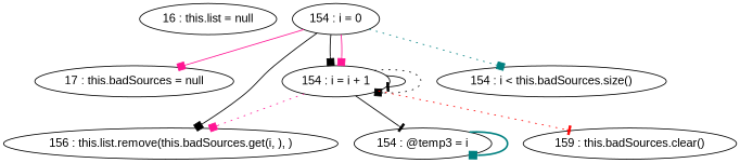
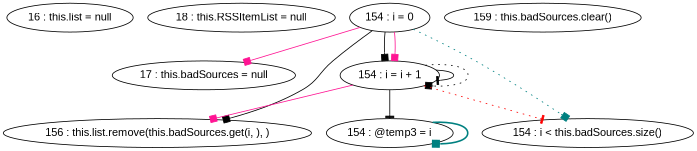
  digraph {
    fontname="Liberation Sans"
    node [fontname="Liberation Sans"]
    edge [arrowhead=box color=black fontname="Liberation Sans" style=solid]
    "16 : this.list = null"
+   "18 : this.RSSItemList = null"
    "154 : i = 0"
    "17 : this.badSources = null"
    "154 : i = i + 1"
    "156 : this.list.remove(this.badSources.get(i, ), )"
    "154 : i < this.badSources.size()"
    "154 : @temp3 = i"
    "159 : this.badSources.clear()"
    "154 : i = 0" -> "17 : this.badSources = null" [color=deeppink]
    "154 : i = 0" -> "154 : i = i + 1"
    "154 : i = 0" -> "154 : i = i + 1" [color=deeppink]
    "154 : i = 0" -> "156 : this.list.remove(this.badSources.get(i, ), )"
    "154 : i = 0" -> "154 : i < this.badSources.size()" [color=teal style=dotted]
    "154 : i = i + 1" -> "154 : i = i + 1" [arrowhead=tee]
    "154 : i = i + 1" -> "154 : i = i + 1" [style=dotted]
-   "154 : i = i + 1" -> "156 : this.list.remove(this.badSources.get(i, ), )" [color=deeppink style=dotted]
-   "154 : i = i + 1" -> "159 : this.badSources.clear()" [arrowhead=tee color=red style=dotted]
+   "154 : i = i + 1" -> "156 : this.list.remove(this.badSources.get(i, ), )" [color=deeppink]
+   "154 : i = i + 1" -> "154 : i < this.badSources.size()" [arrowhead=tee color=red style=dotted]
    "154 : i = i + 1" -> "154 : @temp3 = i" [arrowhead=tee]
    "154 : @temp3 = i" -> "154 : @temp3 = i" [color=teal style=bold]
  }
